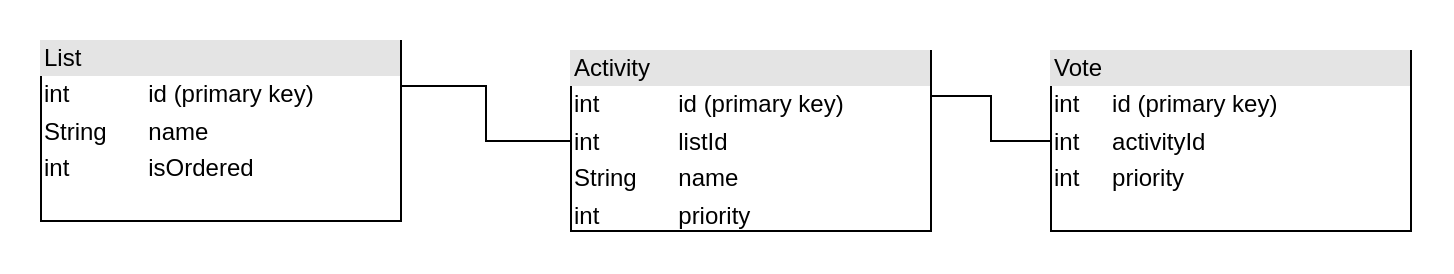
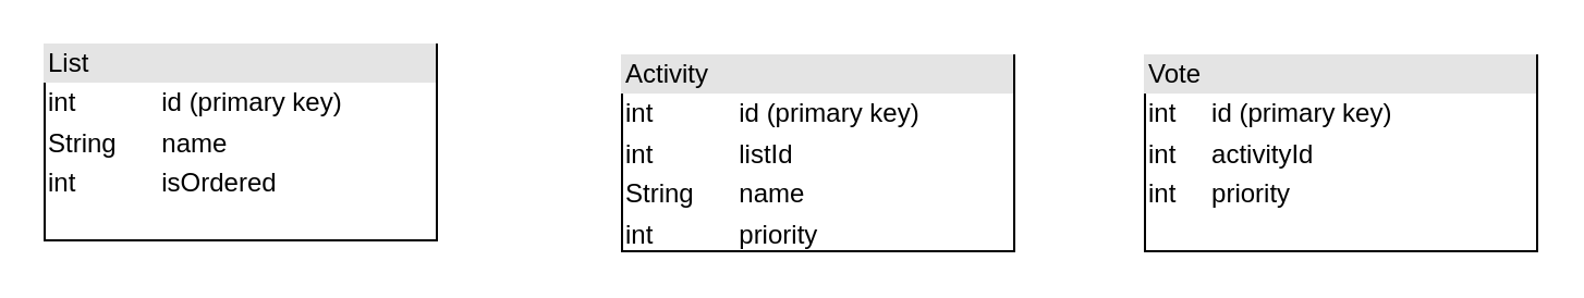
  <mxCell id="0" />
  <mxCell id="1" parent="0" />
  <mxCell id="2" value="&lt;div style=&quot;box-sizing: border-box; width: 100%; background: rgb(228, 228, 228); padding: 2px;&quot;&gt;List&lt;/div&gt;&lt;table style=&quot;width:100%;font-size:1em;&quot; cellpadding=&quot;2&quot; cellspacing=&quot;0&quot;&gt;&lt;tbody&gt;&lt;tr&gt;&lt;td&gt;int&lt;/td&gt;&lt;td&gt;id (primary key)&lt;/td&gt;&lt;/tr&gt;&lt;tr&gt;&lt;td&gt;String&lt;/td&gt;&lt;td&gt;name&lt;/td&gt;&lt;/tr&gt;&lt;tr&gt;&lt;td&gt;int&lt;/td&gt;&lt;td&gt;isOrdered&lt;/td&gt;&lt;/tr&gt;&lt;/tbody&gt;&lt;/table&gt;" style="verticalAlign=top;align=left;overflow=fill;html=1;whiteSpace=wrap;" vertex="1" parent="1"><mxGeometry x="20" y="20" width="180" height="90" as="geometry" /></mxCell>
- <mxCell id="3" style="edgeStyle=orthogonalEdgeStyle;rounded=0;orthogonalLoop=1;jettySize=auto;html=1;exitX=0;exitY=0.5;exitDx=0;exitDy=0;entryX=1;entryY=0.25;entryDx=0;entryDy=0;endArrow=none;startFill=0;" edge="1" parent="1" source="4" target="2"><mxGeometry relative="1" as="geometry" /></mxCell>
  <mxCell id="4" value="&lt;div style=&quot;box-sizing: border-box; width: 100%; background: rgb(228, 228, 228); padding: 2px;&quot;&gt;Activity&lt;/div&gt;&lt;table style=&quot;width:100%;font-size:1em;&quot; cellpadding=&quot;2&quot; cellspacing=&quot;0&quot;&gt;&lt;tbody&gt;&lt;tr&gt;&lt;td&gt;int&lt;/td&gt;&lt;td&gt;id (primary key)&lt;/td&gt;&lt;/tr&gt;&lt;tr&gt;&lt;td&gt;int&lt;/td&gt;&lt;td&gt;listId&lt;/td&gt;&lt;/tr&gt;&lt;tr&gt;&lt;td&gt;String&lt;/td&gt;&lt;td&gt;name&lt;/td&gt;&lt;/tr&gt;&lt;tr&gt;&lt;td&gt;int&lt;/td&gt;&lt;td&gt;priority&lt;/td&gt;&lt;/tr&gt;&lt;tr&gt;&lt;td&gt;&lt;br&gt;&lt;/td&gt;&lt;td&gt;&lt;br&gt;&lt;/td&gt;&lt;/tr&gt;&lt;tr&gt;&lt;td&gt;&lt;br&gt;&lt;/td&gt;&lt;td&gt;&lt;br&gt;&lt;/td&gt;&lt;/tr&gt;&lt;/tbody&gt;&lt;/table&gt;" style="verticalAlign=top;align=left;overflow=fill;html=1;whiteSpace=wrap;" vertex="1" parent="1"><mxGeometry x="285" y="25" width="180" height="90" as="geometry" /></mxCell>
- <mxCell id="5" style="edgeStyle=orthogonalEdgeStyle;rounded=0;orthogonalLoop=1;jettySize=auto;html=1;exitX=0;exitY=0.5;exitDx=0;exitDy=0;entryX=1;entryY=0.25;entryDx=0;entryDy=0;endArrow=none;startFill=0;" edge="1" parent="1" source="6" target="4"><mxGeometry relative="1" as="geometry" /></mxCell>
  <mxCell id="6" value="&lt;div style=&quot;box-sizing: border-box; width: 100%; background: rgb(228, 228, 228); padding: 2px;&quot;&gt;Vote&lt;/div&gt;&lt;table style=&quot;width:100%;font-size:1em;&quot; cellpadding=&quot;2&quot; cellspacing=&quot;0&quot;&gt;&lt;tbody&gt;&lt;tr&gt;&lt;td&gt;int&lt;/td&gt;&lt;td&gt;id (primary key)&lt;/td&gt;&lt;/tr&gt;&lt;tr&gt;&lt;td&gt;int&lt;/td&gt;&lt;td&gt;activityId&lt;/td&gt;&lt;/tr&gt;&lt;tr&gt;&lt;td&gt;int&lt;/td&gt;&lt;td&gt;priority&lt;/td&gt;&lt;/tr&gt;&lt;/tbody&gt;&lt;/table&gt;" style="verticalAlign=top;align=left;overflow=fill;html=1;whiteSpace=wrap;" vertex="1" parent="1"><mxGeometry x="525" y="25" width="180" height="90" as="geometry" /></mxCell>
